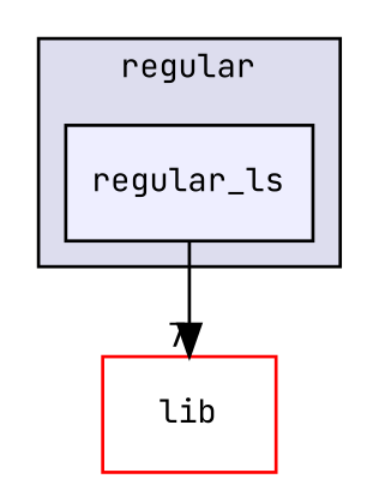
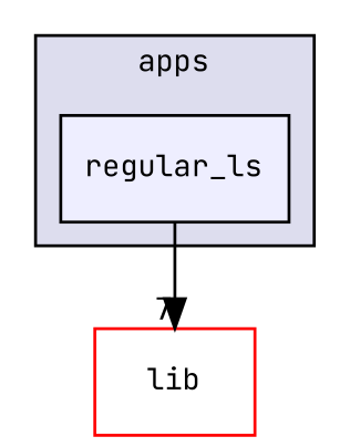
  digraph {
    compound=true
    fontname="JetBrains Mono"
    node [fontname="JetBrains Mono" fontsize=10 shape=box style=filled]
    n1 [fillcolor="#eeeeff" label=regular_ls pencolor=black]
    n2 [color=red fillcolor=white label=lib]
    subgraph cluster_1 {
      bgcolor="#ddddee"
      fontsize=10
-     label=regular
+     label=apps
      pencolor=black
      n1
    }
    n1 -> n2 [headlabel=7 labeldistance=1.5 labelfontname=Helvetica labelfontsize=10 fontname="JetBrains Mono"]
  }
